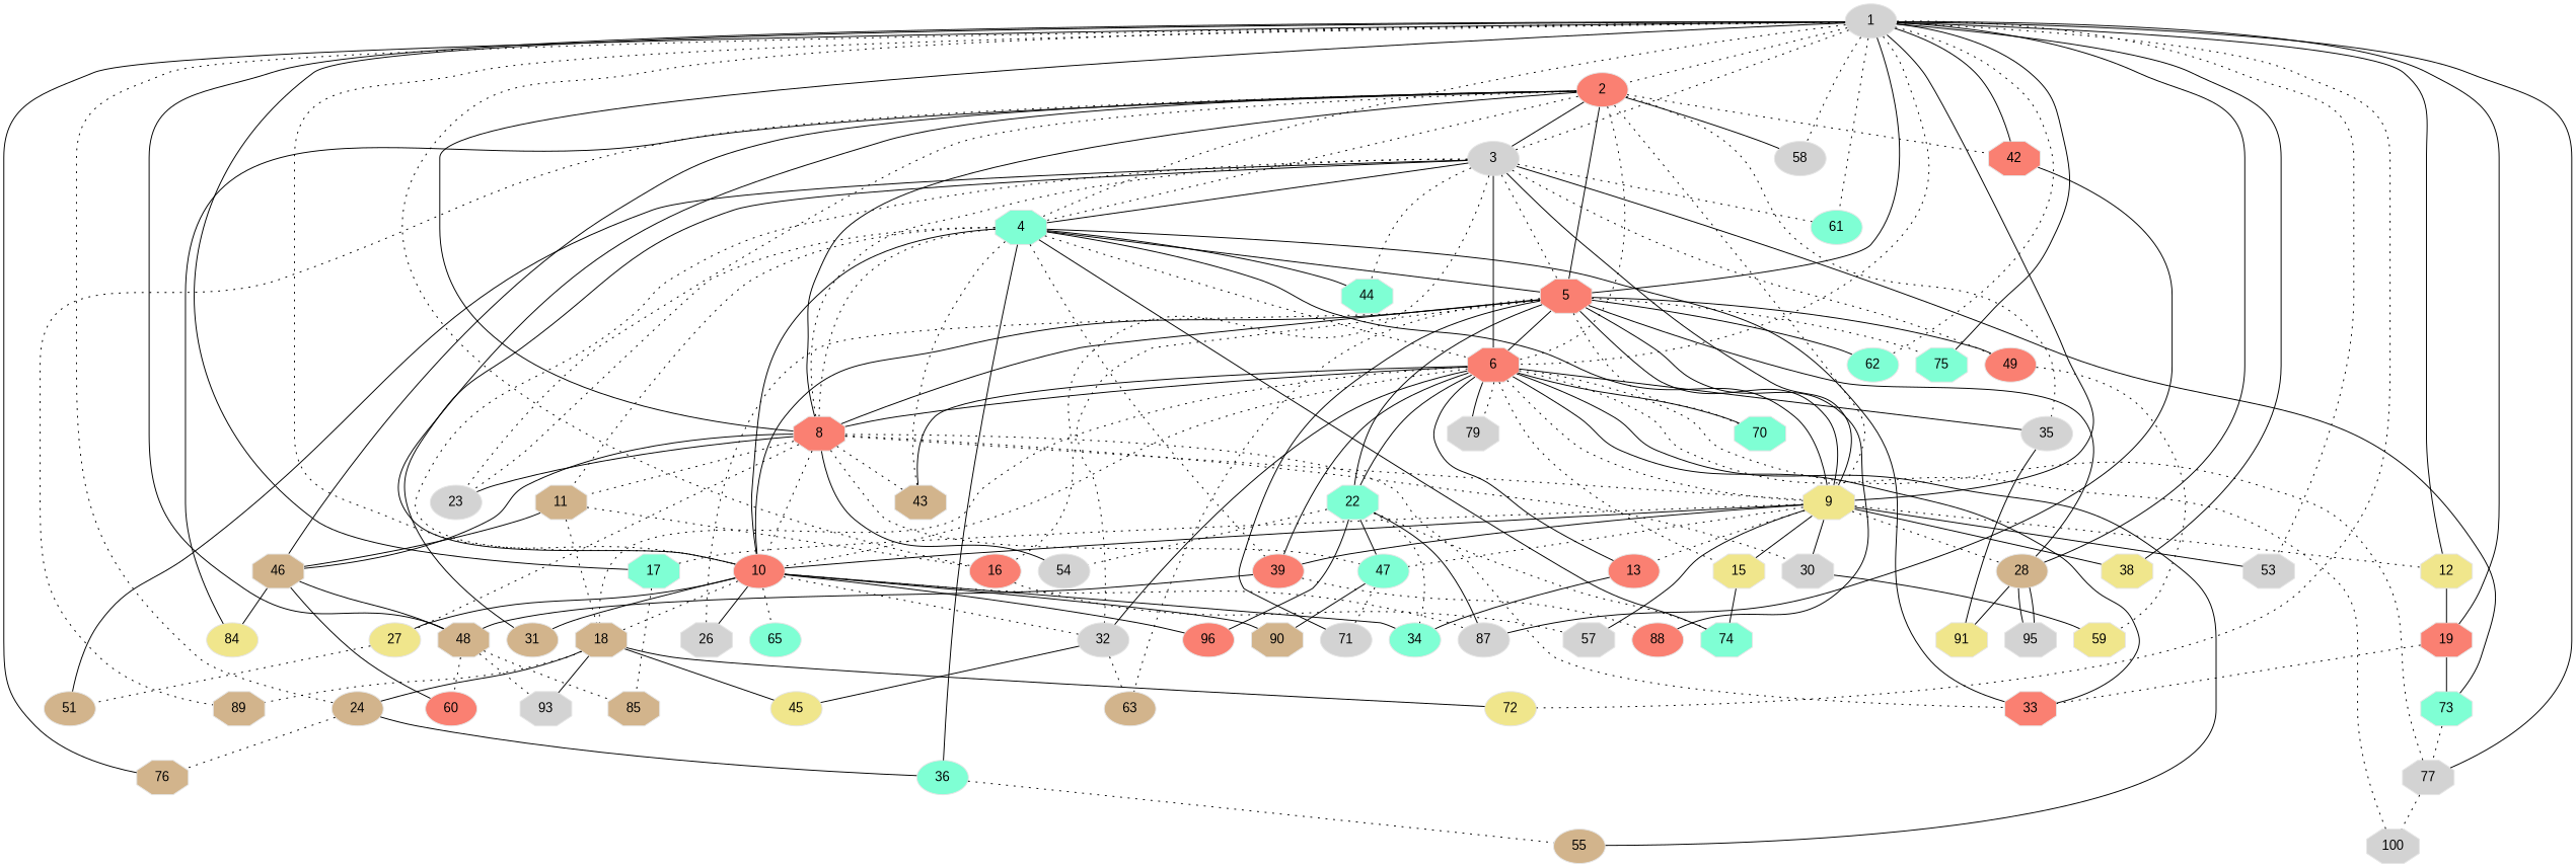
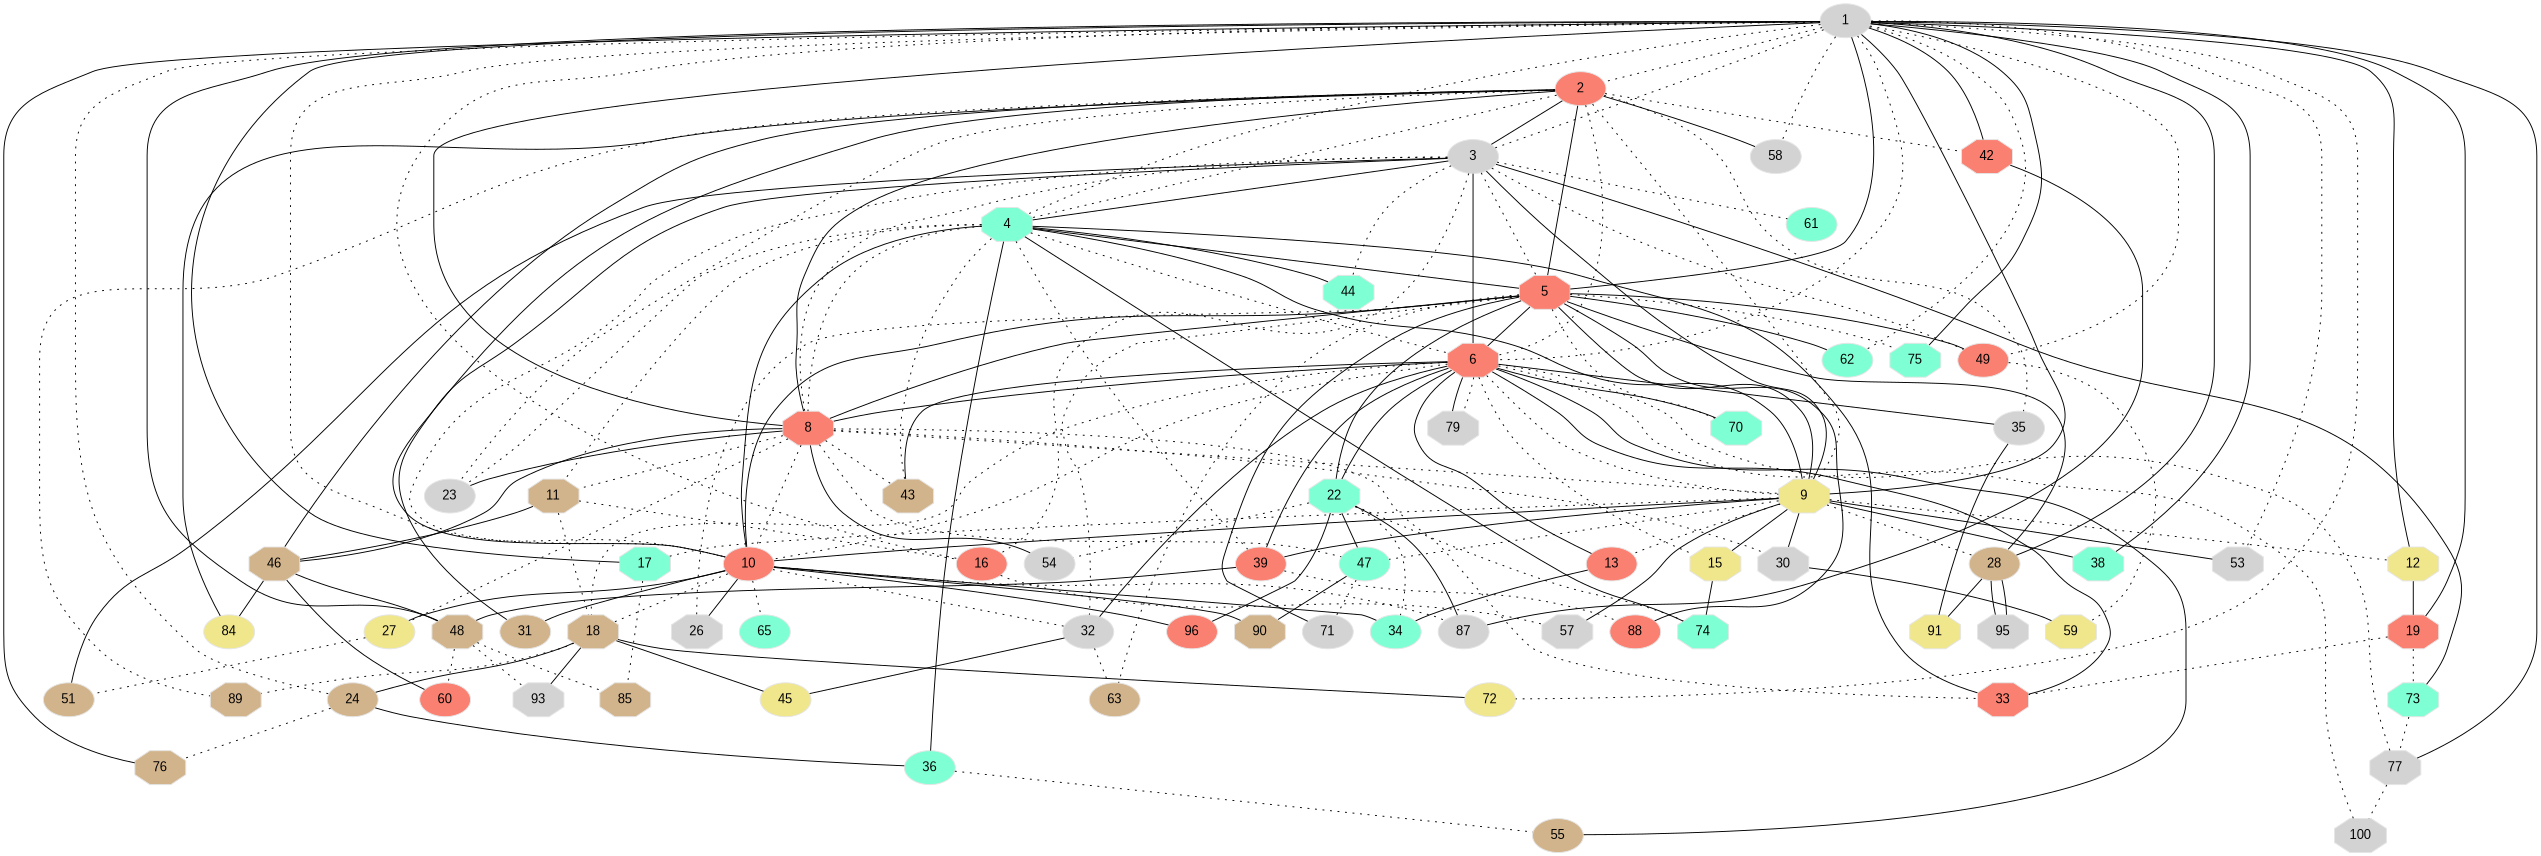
  graph {
    fontname="Liberation Sans"
    node [color=gray90 fillcolor=lightgrey fontname="Liberation Sans" shape=octagon style=filled]
    edge [fontname="Liberation Sans" style=solid]
    1 [shape=ellipse super="+7"]
    2 [fillcolor=salmon shape=ellipse super="+20"]
    3 [shape=ellipse super="+81"]
    4 [fillcolor=aquamarine super="+14"]
    5 [fillcolor=salmon super="+40"]
    6 [fillcolor=salmon super="+29"]
    8 [fillcolor=salmon super="+21"]
    9 [fillcolor=khaki super="+50"]
    10 [fillcolor=salmon shape=ellipse super="+69"]
    12 [fillcolor=khaki]
    16 [fillcolor=salmon shape=ellipse]
    17 [fillcolor=aquamarine]
    19 [fillcolor=salmon super="+92"]
    24 [fillcolor=tan shape=ellipse]
    28 [fillcolor=tan shape=ellipse super="+37"]
-   38 [fillcolor=khaki]
+   38 [fillcolor=aquamarine]
    42 [fillcolor=salmon super="+64"]
    48 [fillcolor=tan super="+82"]
    53
    58 [shape=ellipse]
    61 [fillcolor=aquamarine shape=ellipse]
    62 [fillcolor=aquamarine shape=ellipse]
    72 [fillcolor=khaki shape=ellipse]
    75 [fillcolor=aquamarine]
    76 [fillcolor=tan]
    77 [super="+86"]
    23 [shape=ellipse super="+52"]
    35 [shape=ellipse]
    46 [fillcolor=tan super="+66"]
    84 [fillcolor=khaki shape=ellipse]
    89 [fillcolor=tan]
    31 [fillcolor=tan shape=ellipse]
    44 [fillcolor=aquamarine]
    49 [fillcolor=salmon shape=ellipse]
    51 [fillcolor=tan shape=ellipse]
    73 [fillcolor=aquamarine]
    11 [fillcolor=tan super="+41"]
    33 [fillcolor=salmon super="+83"]
    36 [fillcolor=aquamarine shape=ellipse]
    39 [fillcolor=salmon shape=ellipse super="+99"]
    43 [fillcolor=tan super="+97"]
    74 [fillcolor=aquamarine]
    22 [fillcolor=aquamarine super="+78"]
    26
    32 [shape=ellipse super="+94"]
    63 [fillcolor=tan shape=ellipse]
    70 [fillcolor=aquamarine]
    71 [shape=ellipse]
    88 [fillcolor=salmon shape=ellipse]
    13 [fillcolor=salmon shape=ellipse super="+67"]
    15 [fillcolor=khaki]
    18 [fillcolor=tan super="+25"]
    55 [fillcolor=tan shape=ellipse]
    79
    100
    27 [fillcolor=khaki shape=ellipse]
    30
    47 [fillcolor=aquamarine shape=ellipse super="+68"]
    54 [shape=ellipse]
    57
    34 [fillcolor=aquamarine shape=ellipse]
    65 [fillcolor=aquamarine shape=ellipse]
    87 [shape=ellipse super="+98"]
    90 [fillcolor=tan]
    96 [fillcolor=salmon shape=ellipse]
    85 [fillcolor=tan]
    91 [fillcolor=khaki]
    95
    93
    60 [fillcolor=salmon shape=ellipse]
    59 [fillcolor=khaki]
    45 [fillcolor=khaki shape=ellipse]
    1 -- 2 [style=dotted weight=2]
    1 -- 3 [style=dotted weight=2]
    1 -- 4 [style=dotted weight=3]
    1 -- 5 [weight=2]
    1 -- 6 [style=dotted weight=2]
    1 -- 8 [weight=2]
    1 -- 9 [weight=3]
    1 -- 10 [style=dotted weight=2]
    1 -- 12
    1 -- 16 [style=dotted]
    1 -- 17
    1 -- 19
    1 -- 24 [style=dotted]
    1 -- 28
    1 -- 38
    1 -- 42
    1 -- 48
    1 -- 53 [style=dotted]
    1 -- 58 [style=dotted]
-   1 -- 61 [style=dotted]
+   1 -- 49 [style=dotted]
    1 -- 62 [style=dotted]
    1 -- 72 [style=dotted]
    1 -- 75
    1 -- 76
    1 -- 77
    2 -- 3
    2 -- 4 [style=dotted]
    2 -- 5 [weight=2]
    2 -- 6 [style=dotted]
    2 -- 8 [weight=2]
    2 -- 9 [style=dotted weight=2]
    2 -- 10
    2 -- 42 [style=dotted weight=2]
    2 -- 58
    2 -- 23 [style=dotted]
    2 -- 35 [style=dotted]
    2 -- 46
    2 -- 84
    2 -- 89 [style=dotted]
    3 -- 4
    3 -- 5 [style=dotted]
    3 -- 6 [weight=2]
    3 -- 8 [style=dotted]
    3 -- 9
    3 -- 10 [style=dotted]
    3 -- 16 [style=dotted]
    3 -- 61 [style=dotted]
    3 -- 31
    3 -- 44 [style=dotted]
    3 -- 49 [style=dotted]
    3 -- 51
    3 -- 73
    4 -- 5
    4 -- 6 [style=dotted]
    4 -- 8 [style=dotted]
    4 -- 9
    4 -- 10
    4 -- 23 [style=dotted]
    4 -- 44
    4 -- 11 [style=dotted]
    4 -- 33
    4 -- 36
    4 -- 39 [style=dotted]
    4 -- 43 [style=dotted]
    4 -- 74
    5 -- 6
    5 -- 8
    5 -- 9
    5 -- 10
    5 -- 28
    5 -- 62
    5 -- 75 [style=dotted]
    5 -- 49
    5 -- 22
    5 -- 26 [style=dotted]
    5 -- 32 [style=dotted]
    5 -- 63 [style=dotted]
    5 -- 70 [style=dotted]
    5 -- 71
    5 -- 88
    6 -- 8 [weight=2]
    6 -- 9 [style=dotted]
    6 -- 10 [style=dotted]
    6 -- 77 [style=dotted]
    6 -- 35
    6 -- 33
    6 -- 39
    6 -- 43
    6 -- 22
    6 -- 32
    6 -- 70
    6 -- 13
    6 -- 15 [style=dotted]
    6 -- 18 [style=dotted]
    6 -- 55
    6 -- 79
    6 -- 79 [style=dotted]
    6 -- 100 [style=dotted]
    8 -- 9 [style=dotted]
    8 -- 10 [style=dotted weight=2]
    8 -- 23
    8 -- 46
    8 -- 11 [style=dotted]
    8 -- 33 [style=dotted]
    8 -- 43 [style=dotted]
    8 -- 27 [style=dotted]
    8 -- 30 [style=dotted]
    8 -- 47 [style=dotted]
    8 -- 54
    9 -- 10
    9 -- 12 [style=dotted]
    9 -- 17 [style=dotted]
    9 -- 28 [style=dotted]
    9 -- 38
    9 -- 53
    9 -- 39
    9 -- 13 [style=dotted]
    9 -- 15
    9 -- 30
    9 -- 47 [style=dotted]
    9 -- 57
    10 -- 31
    10 -- 26
    10 -- 32 [style=dotted]
    10 -- 18 [style=dotted]
    10 -- 27
    10 -- 34
    10 -- 65 [style=dotted]
    10 -- 87 [style=dotted]
    10 -- 90
    10 -- 96
    12 -- 19
    16 -- 57 [style=dotted]
    17 -- 85 [style=dotted]
-   19 -- 73
+   19 -- 73 [style=dotted]
    19 -- 33 [style=dotted]
    24 -- 76 [style=dotted]
    24 -- 36
    28 -- 91
    28 -- 95
    28 -- 95
    42 -- 87
    48 -- 85 [style=dotted]
    48 -- 93 [style=dotted]
    48 -- 60 [style=dotted]
    77 -- 100 [style=dotted]
    35 -- 91
    46 -- 48
    46 -- 84
    46 -- 60
    49 -- 59 [style=dotted]
    73 -- 77 [style=dotted]
    11 -- 16 [style=dotted]
    11 -- 46
    11 -- 18 [style=dotted]
    36 -- 55 [style=dotted]
    39 -- 48
    39 -- 88 [style=dotted]
    22 -- 74 [style=dotted]
    22 -- 47
    22 -- 54 [style=dotted]
    22 -- 34 [style=dotted]
    22 -- 87
    22 -- 96
    32 -- 63 [style=dotted]
    32 -- 45
    13 -- 34
    15 -- 74
    18 -- 24
    18 -- 72
    18 -- 89 [style=dotted]
    18 -- 93
    18 -- 45
    27 -- 51 [style=dotted]
    30 -- 59
    47 -- 71 [style=dotted]
    47 -- 90
  }
